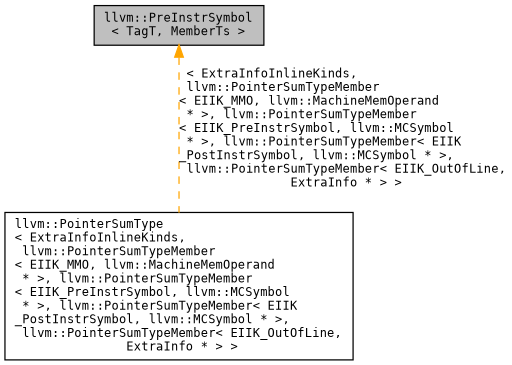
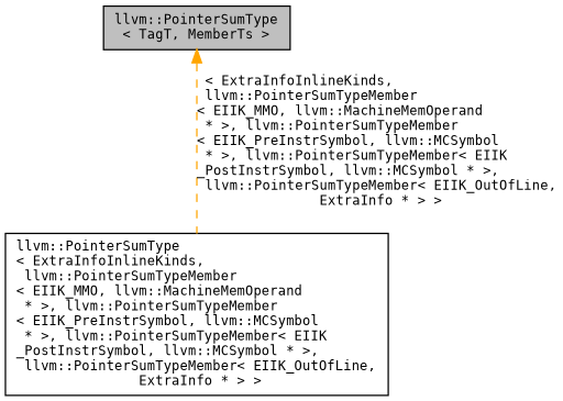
  digraph {
    rankdir=TB
    fontname="DejaVu Sans Mono"
    node [color=black fontname="DejaVu Sans Mono" fontsize=10 shape=record]
-   n1 [fillcolor=grey75 fontcolor=black height=0.2 label="llvm::PreInstrSymbol\l\< TagT, MemberTs \>" style=filled width=0.4]
+   n1 [fillcolor=grey75 fontcolor=black height=0.2 label="llvm::PointerSumType\l\< TagT, MemberTs \>" style=filled width=0.4]
    n2 [height=0.2 label="llvm::PointerSumType\l\< ExtraInfoInlineKinds,\l llvm::PointerSumTypeMember\l\< EIIK_MMO, llvm::MachineMemOperand\l * \>, llvm::PointerSumTypeMember\l\< EIIK_PreInstrSymbol, llvm::MCSymbol\l * \>, llvm::PointerSumTypeMember\< EIIK\l_PostInstrSymbol, llvm::MCSymbol * \>,\l llvm::PointerSumTypeMember\< EIIK_OutOfLine,\l ExtraInfo * \> \>" width=0.4]
    n1 -> n2 [color=orange dir=back fontname="DejaVu Sans Mono" fontsize=10 label=" \< ExtraInfoInlineKinds,\l llvm::PointerSumTypeMember\l\< EIIK_MMO, llvm::MachineMemOperand\l * \>, llvm::PointerSumTypeMember\l\< EIIK_PreInstrSymbol, llvm::MCSymbol\l * \>, llvm::PointerSumTypeMember\< EIIK\l_PostInstrSymbol, llvm::MCSymbol * \>,\l llvm::PointerSumTypeMember\< EIIK_OutOfLine,\l ExtraInfo * \> \>" labelfontname=Helvetica labelfontsize=10 style=dashed]
  }
